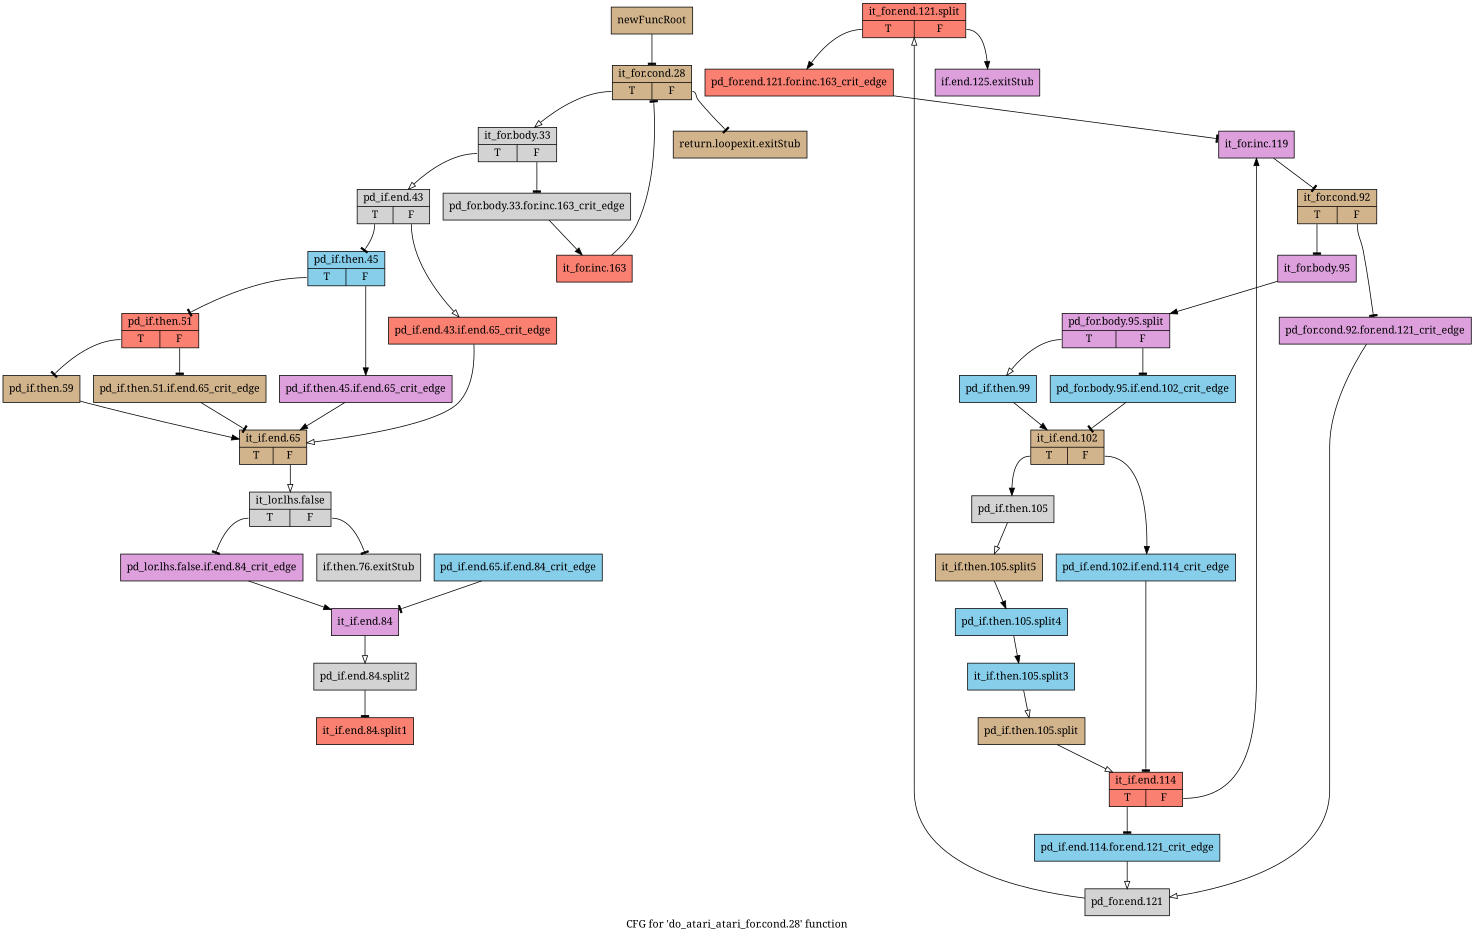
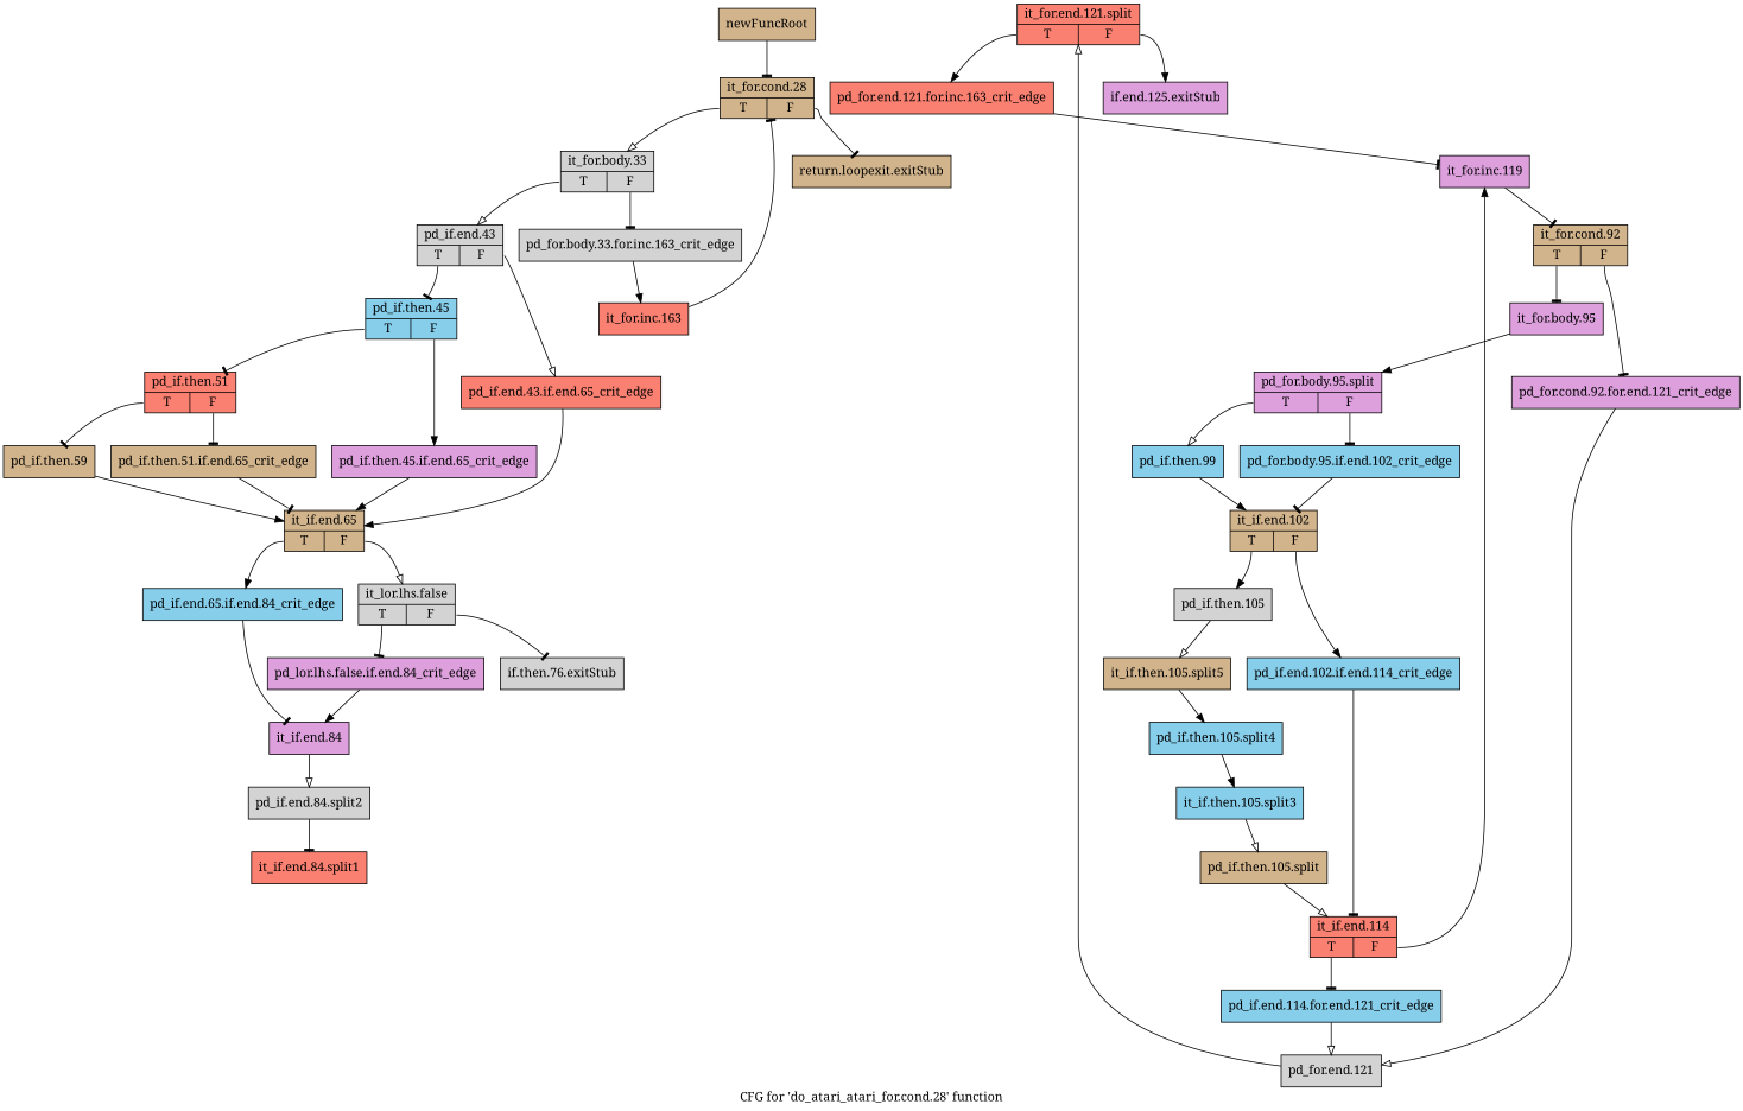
  digraph {
    fontname="Noto Serif"
    label="CFG for 'do_atari_atari_for.cond.28' function"
    node [fillcolor=tan fontname="Noto Serif" shape=record style=filled]
    edge [arrowhead=tee fontname="Noto Serif"]
    n1 [label="{newFuncRoot}"]
    n2 [label="{it_for.cond.28|{<s0>T|<s1>F}}"]
    n3 [label="{return.loopexit.exitStub}"]
    n4 [fillcolor=lightgrey label="{it_for.body.33|{<s0>T|<s1>F}}"]
    n5 [fillcolor=lightgrey label="{pd_if.end.43|{<s0>T|<s1>F}}"]
    n6 [fillcolor=lightgrey label="{pd_for.body.33.for.inc.163_crit_edge}"]
    n7 [fillcolor=lightgrey label="{if.then.76.exitStub}"]
    n8 [fillcolor=plum label="{if.end.125.exitStub}"]
    n9 [fillcolor=skyblue label="{pd_if.then.45|{<s0>T|<s1>F}}"]
    n10 [fillcolor=salmon label="{pd_if.end.43.if.end.65_crit_edge}"]
    n11 [fillcolor=salmon label="{it_for.inc.163}"]
    n12 [fillcolor=salmon label="{pd_if.then.51|{<s0>T|<s1>F}}"]
    n13 [fillcolor=plum label="{pd_if.then.45.if.end.65_crit_edge}"]
    n14 [label="{it_if.end.65|{<s0>T|<s1>F}}"]
    n15 [label="{pd_if.then.59}"]
    n16 [label="{pd_if.then.51.if.end.65_crit_edge}"]
    n17 [fillcolor=skyblue label="{pd_if.end.65.if.end.84_crit_edge}"]
    n18 [fillcolor=lightgrey label="{it_lor.lhs.false|{<s0>T|<s1>F}}"]
    n19 [fillcolor=plum label="{it_if.end.84}"]
    n20 [fillcolor=plum label="{pd_lor.lhs.false.if.end.84_crit_edge}"]
    n21 [fillcolor=lightgrey label="{pd_if.end.84.split2}"]
    n22 [fillcolor=salmon label="{it_if.end.84.split1}"]
    n23 [label="{it_for.cond.92|{<s0>T|<s1>F}}"]
    n24 [fillcolor=plum label="{it_for.body.95}"]
    n25 [fillcolor=plum label="{pd_for.cond.92.for.end.121_crit_edge}"]
    n26 [fillcolor=plum label="{pd_for.body.95.split|{<s0>T|<s1>F}}"]
    n27 [fillcolor=lightgrey label="{pd_for.end.121}"]
    n28 [fillcolor=skyblue label="{pd_if.then.99}"]
    n29 [fillcolor=skyblue label="{pd_for.body.95.if.end.102_crit_edge}"]
    n30 [fillcolor=salmon label="{it_for.end.121.split|{<s0>T|<s1>F}}"]
    n31 [fillcolor=salmon label="{pd_for.end.121.for.inc.163_crit_edge}"]
    n32 [label="{it_if.end.102|{<s0>T|<s1>F}}"]
    n33 [fillcolor=lightgrey label="{pd_if.then.105}"]
    n34 [fillcolor=skyblue label="{pd_if.end.102.if.end.114_crit_edge}"]
    n35 [label="{it_if.then.105.split5}"]
    n36 [fillcolor=salmon label="{it_if.end.114|{<s0>T|<s1>F}}"]
    n37 [fillcolor=skyblue label="{pd_if.then.105.split4}"]
    n38 [fillcolor=skyblue label="{pd_if.end.114.for.end.121_crit_edge}"]
    n39 [fillcolor=plum label="{it_for.inc.119}"]
    n40 [fillcolor=skyblue label="{it_if.then.105.split3}"]
    n41 [label="{pd_if.then.105.split}"]
    n1 -> n2
    n2 -> n3 [tailport=s1]
    n2 -> n4 [arrowhead=onormal tailport=s0]
    n4 -> n5 [arrowhead=onormal tailport=s0]
    n4 -> n6 [tailport=s1]
    n5 -> n9 [tailport=s0]
    n5 -> n10 [arrowhead=onormal tailport=s1]
    n6 -> n11 [arrowhead=normal]
    n9 -> n12 [tailport=s0]
    n9 -> n13 [arrowhead=normal tailport=s1]
-   n10 -> n14 [arrowhead=onormal]
+   n10 -> n14 [arrowhead=normal]
    n11 -> n2
    n12 -> n15 [tailport=s0]
    n12 -> n16 [tailport=s1]
    n13 -> n14 [arrowhead=normal]
+   n14 -> n17 [arrowhead=normal tailport=s0]
    n14 -> n18 [arrowhead=onormal tailport=s1]
    n15 -> n14 [arrowhead=normal]
    n16 -> n14
    n17 -> n19
    n18 -> n7 [tailport=s1]
    n18 -> n20 [tailport=s0]
    n19 -> n21 [arrowhead=onormal]
    n20 -> n19 [arrowhead=normal]
    n21 -> n22
    n23 -> n24 [tailport=s0]
    n23 -> n25 [tailport=s1]
    n24 -> n26 [arrowhead=normal]
    n25 -> n27 [arrowhead=onormal]
    n26 -> n28 [arrowhead=onormal tailport=s0]
    n26 -> n29 [tailport=s1]
    n27 -> n30 [arrowhead=onormal]
    n28 -> n32 [arrowhead=normal]
    n29 -> n32
    n30 -> n8 [arrowhead=normal tailport=s1]
    n30 -> n31 [arrowhead=normal tailport=s0]
    n31 -> n39
    n32 -> n33 [arrowhead=normal tailport=s0]
    n32 -> n34 [arrowhead=normal tailport=s1]
    n33 -> n35 [arrowhead=onormal]
    n34 -> n36
    n35 -> n37 [arrowhead=normal]
    n36 -> n38 [tailport=s0]
    n36 -> n39 [arrowhead=normal tailport=s1]
    n37 -> n40 [arrowhead=normal]
    n38 -> n27 [arrowhead=onormal]
    n39 -> n23
    n40 -> n41 [arrowhead=onormal]
    n41 -> n36 [arrowhead=onormal]
  }
